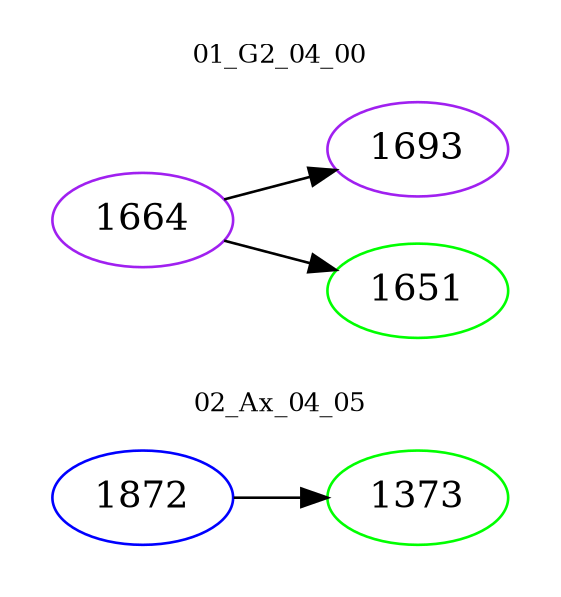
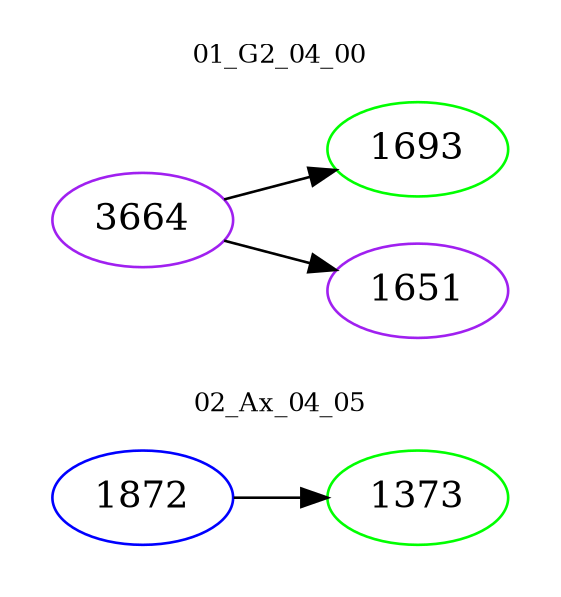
  digraph {
    rankdir=LR
    node [color=green]
    edge [color=black]
    n1 [color=blue label=1872]
    n2 [label=1373]
-   n3 [color=purple label=1664]
-   n4 [label=1651]
-   n5 [color=purple label=1693]
+   n3 [color=purple label=3664]
+   n4 [color=purple label=1651]
+   n5 [label=1693]
    subgraph cluster_1 {
      color=white
      fontsize=10
      label="02_Ax_04_05"
      n1
      n2
    }
    subgraph cluster_2 {
      color=white
      fontsize=10
      label="01_G2_04_00"
      n3
      n4
      n5
    }
    n1 -> n2
    n3 -> n4
    n3 -> n5
  }
